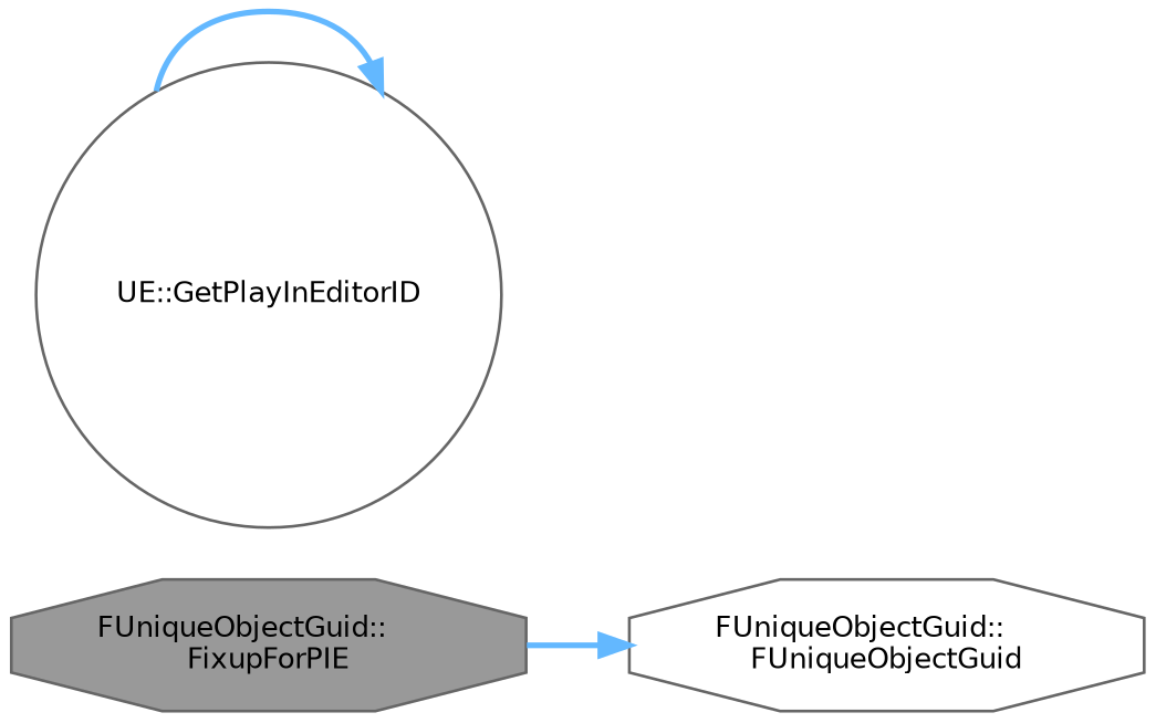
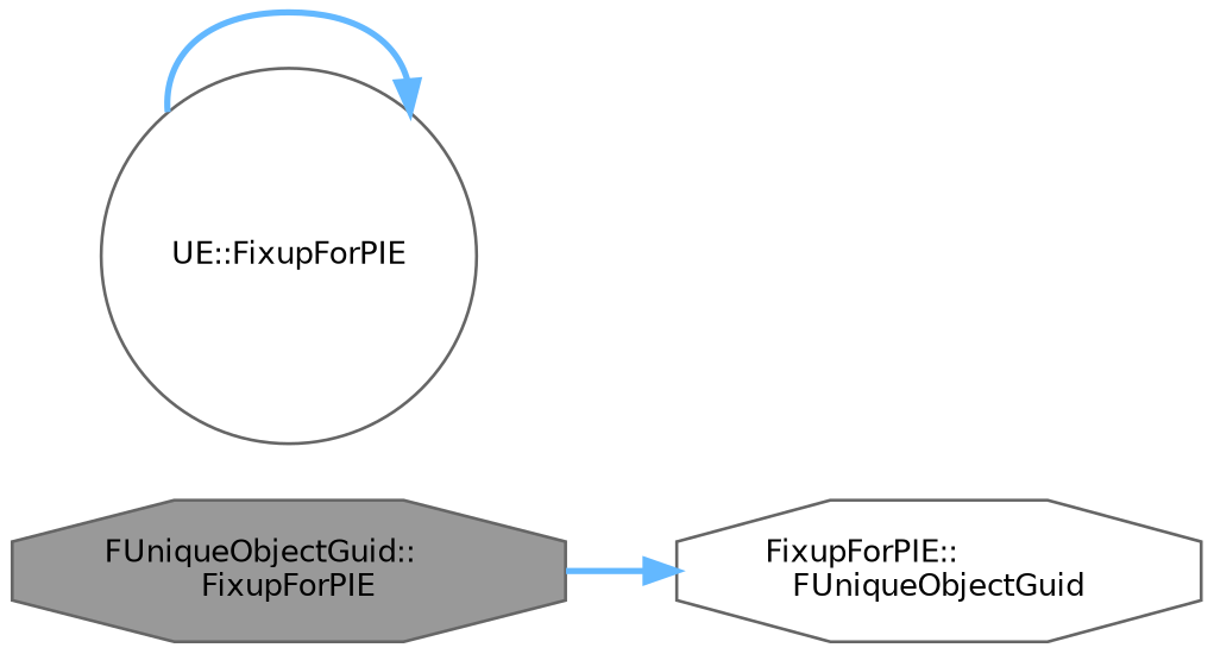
  digraph {
    rankdir=LR
    node [color=grey40 fillcolor=white fontname=Helvetica fontsize=10 shape=octagon style=filled]
    edge [color=steelblue1 fontname=Helvetica fontsize=10 labelfontname=Helvetica labelfontsize=10 style=bold]
    n1 [color=gray40 fillcolor=grey60 fontcolor=black height=0.2 label="FUniqueObjectGuid::\lFixupForPIE" width=0.4]
-   n2 [height=0.2 label="FUniqueObjectGuid::\lFUniqueObjectGuid" width=0.4]
-   n3 [height=0.2 label="UE::GetPlayInEditorID" shape=circle width=0.4]
+   n2 [height=0.2 label="FixupForPIE::\lFUniqueObjectGuid" width=0.4]
+   n3 [height=0.2 label="UE::FixupForPIE" shape=circle width=0.4]
    n1 -> n2
    n3 -> n3
  }
